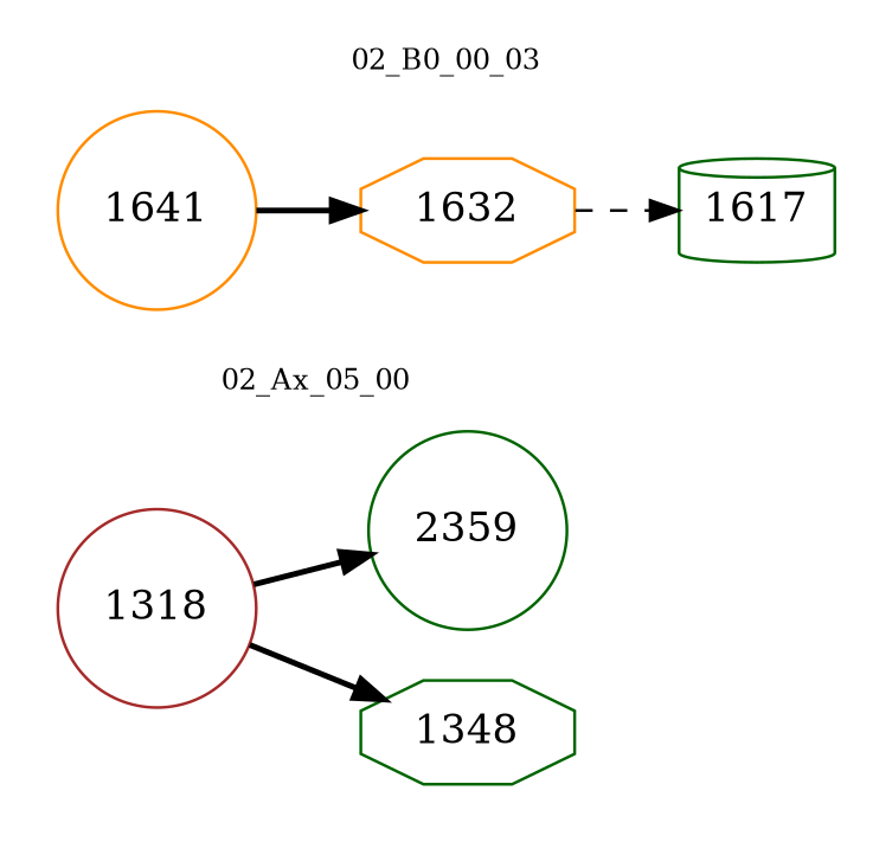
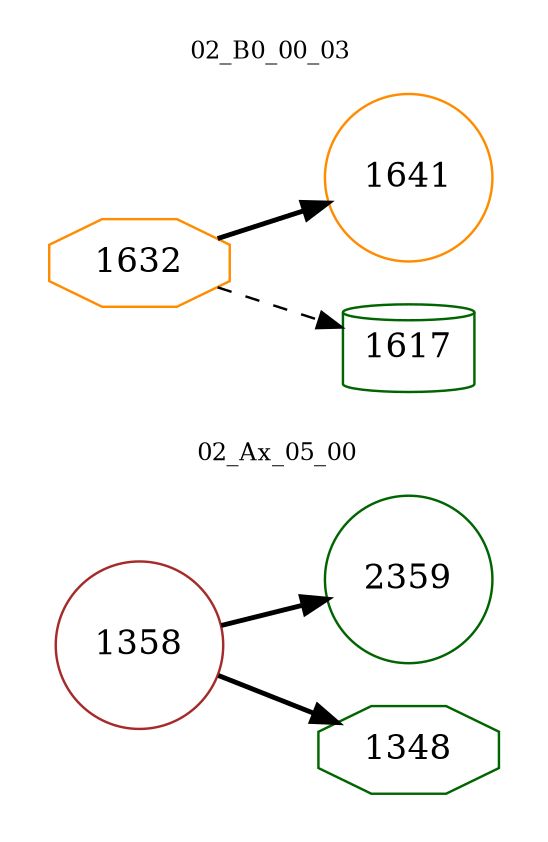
  digraph {
    rankdir=LR
    node [color=darkgreen shape=circle]
    edge [color=black style=bold]
-   n1 [color=brown label=1318]
+   n1 [color=brown label=1358]
    n2 [label=1348 shape=octagon]
    n3 [label=2359]
    n4 [color=darkorange label=1632 shape=octagon]
    n5 [label=1617 shape=cylinder]
    n6 [color=darkorange label=1641]
    subgraph cluster_1 {
      color=white
      fontsize=10
      label="02_Ax_05_00"
      n1
      n2
      n3
    }
    subgraph cluster_2 {
      color=white
      fontsize=10
      label="02_B0_00_03"
      n4
      n5
      n6
    }
    n1 -> n2
    n1 -> n3
    n4 -> n5 [style=dashed]
-   n6 -> n4
+   n4 -> n6
  }
